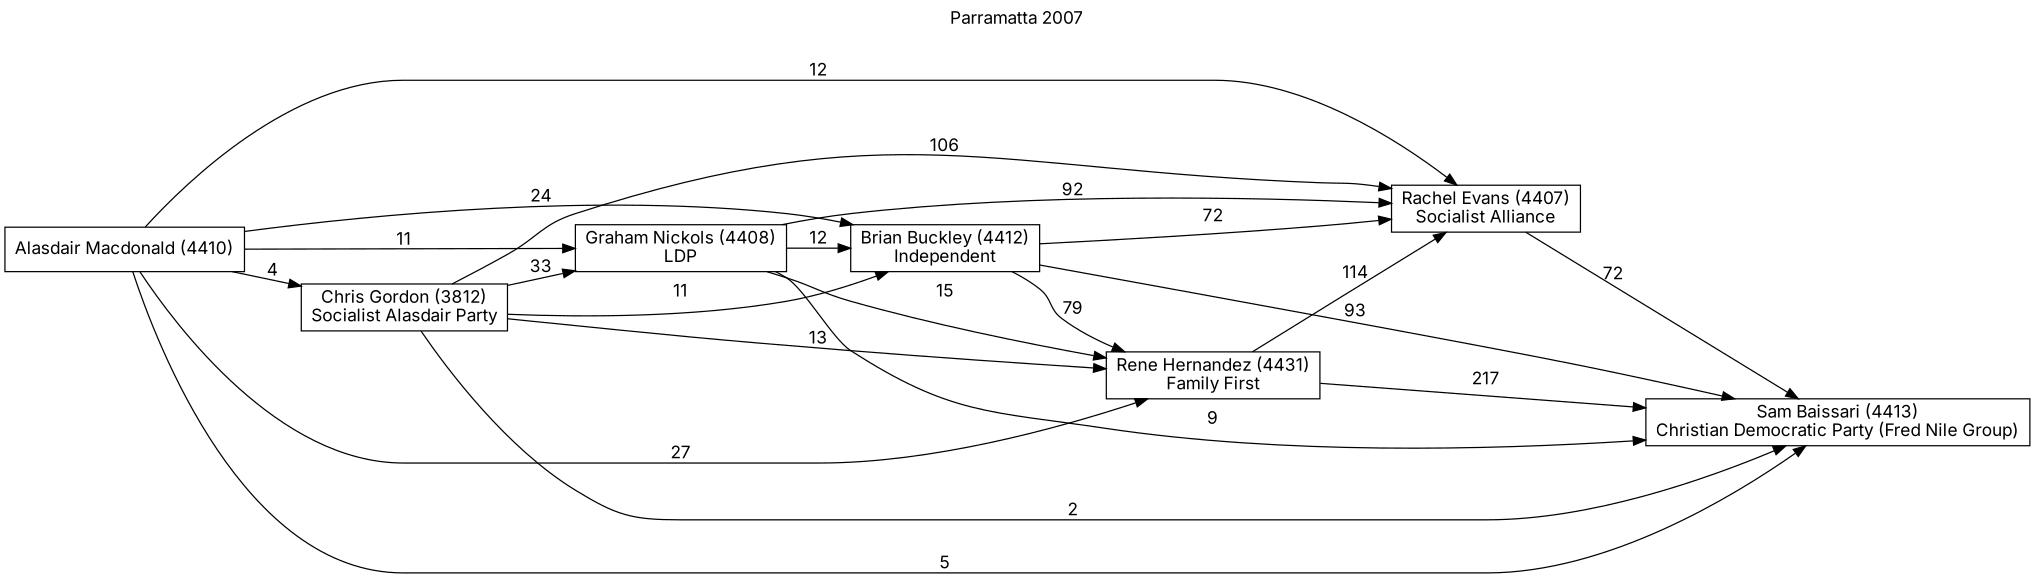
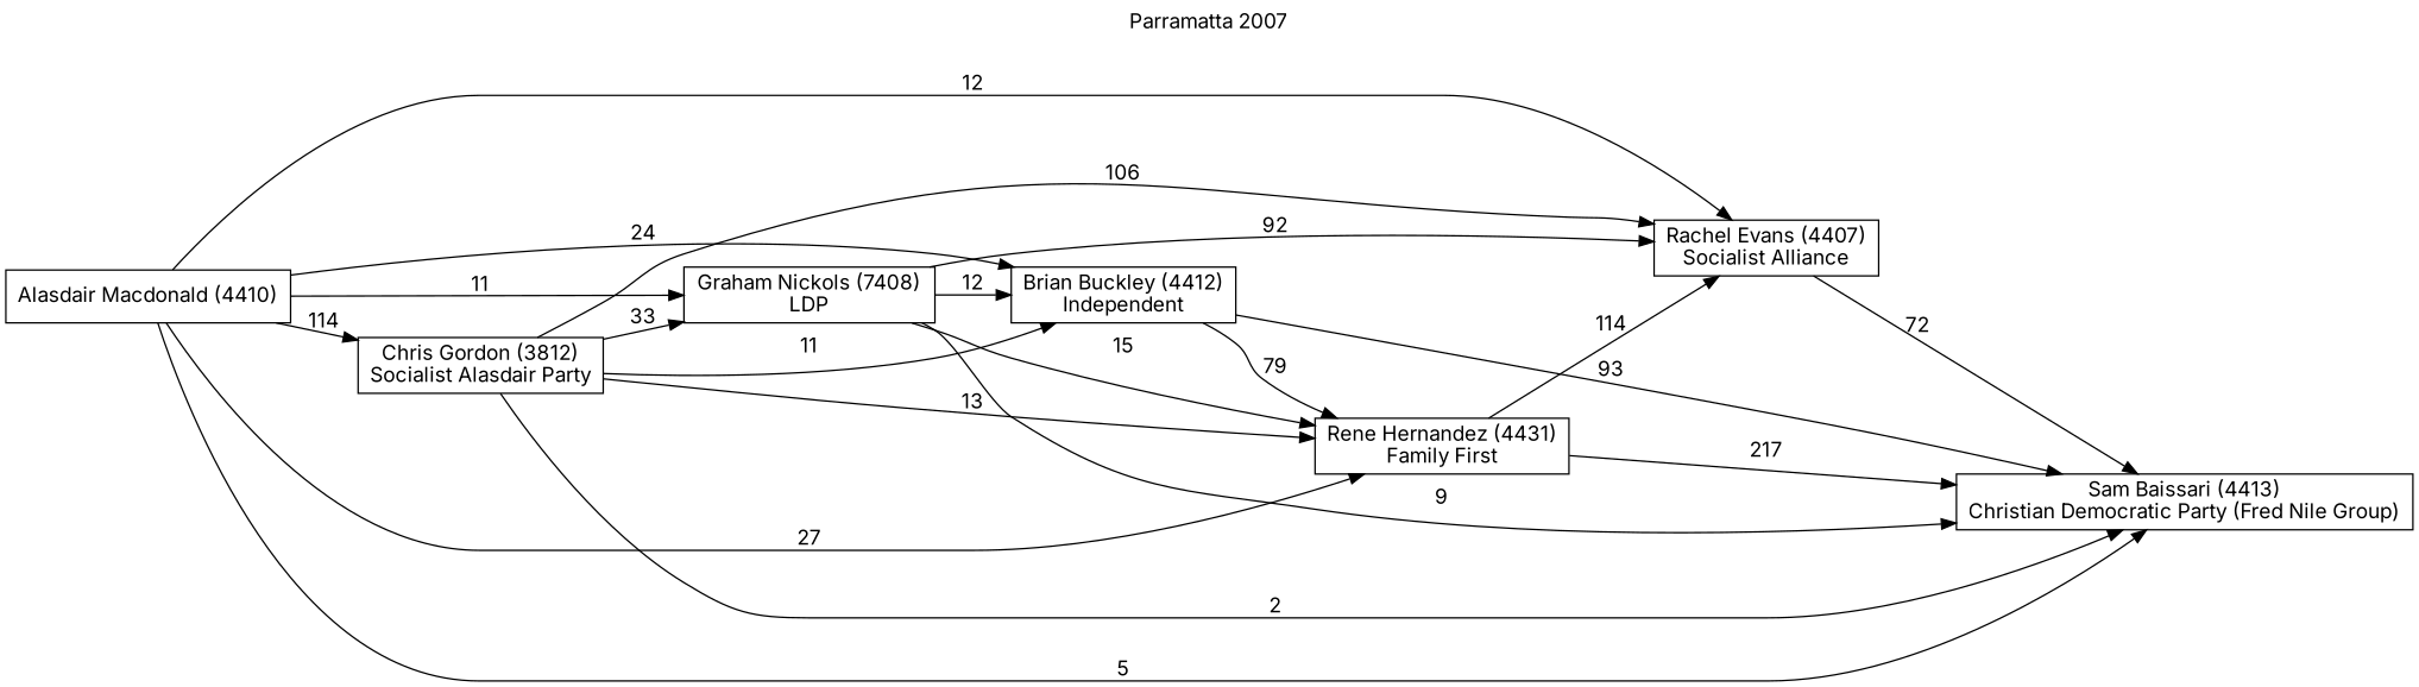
  digraph {
    fontname=Inter
    label="Parramatta 2007"
    labelloc=t
    mclimit=10
    rankdir=LR
    node [fontname=Inter shape=box]
    edge [fontname=Inter]
    n1 [label="Sam Baissari (4413)\nChristian Democratic Party (Fred Nile Group)"]
    n2 [label="Rachel Evans (4407)\nSocialist Alliance"]
    n3 [label="Rene Hernandez (4431)\nFamily First"]
    n4 [label="Brian Buckley (4412)\nIndependent"]
-   n5 [label="Graham Nickols (4408)\nLDP"]
+   n5 [label="Graham Nickols (7408)\nLDP"]
    n6 [label="Chris Gordon (3812)\nSocialist Alasdair Party"]
    n7 [label="Alasdair Macdonald (4410)\n"]
    n2 -> n1 [label=72]
    n3 -> n1 [label=217]
    n3 -> n2 [label=114]
    n4 -> n1 [label=93]
-   n4 -> n2 [label=72]
    n4 -> n3 [label=79]
    n5 -> n1 [label=9]
    n5 -> n2 [label=92]
    n5 -> n3 [label=15]
    n5 -> n4 [label=12]
    n6 -> n1 [label=2]
    n6 -> n2 [label=106]
    n6 -> n3 [label=13]
    n6 -> n4 [label=11]
    n6 -> n5 [label=33]
    n7 -> n1 [label=5]
    n7 -> n2 [label=12]
    n7 -> n3 [label=27]
    n7 -> n4 [label=24]
    n7 -> n5 [label=11]
-   n7 -> n6 [label=4]
+   n7 -> n6 [label=114]
  }
